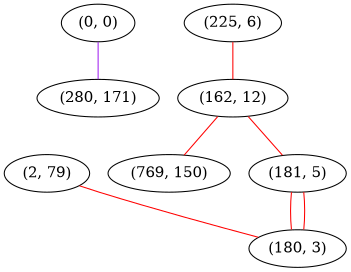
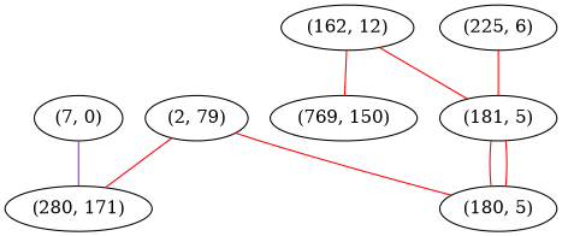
  graph {
    edge [color=red weight=1]
-   "(0, 0)"
+   "(0, 0)" [label="(7, 0)"]
    "(280, 171)"
    "(2, 79)"
-   "(180, 5)" [label="(180, 3)"]
+   "(180, 5)"
    n5 [label="(162, 12)"]
    n6 [label="(769, 150)"]
    "(181, 5)"
    "(225, 6)"
    "(0, 0)" -- "(280, 171)" [color=purple weight=4]
+   "(2, 79)" -- "(280, 171)"
    "(2, 79)" -- "(180, 5)"
    n5 -- n6
    n5 -- "(181, 5)"
    "(181, 5)" -- "(180, 5)"
    "(181, 5)" -- "(180, 5)"
-   "(225, 6)" -- n5
+   "(225, 6)" -- "(181, 5)"
  }
